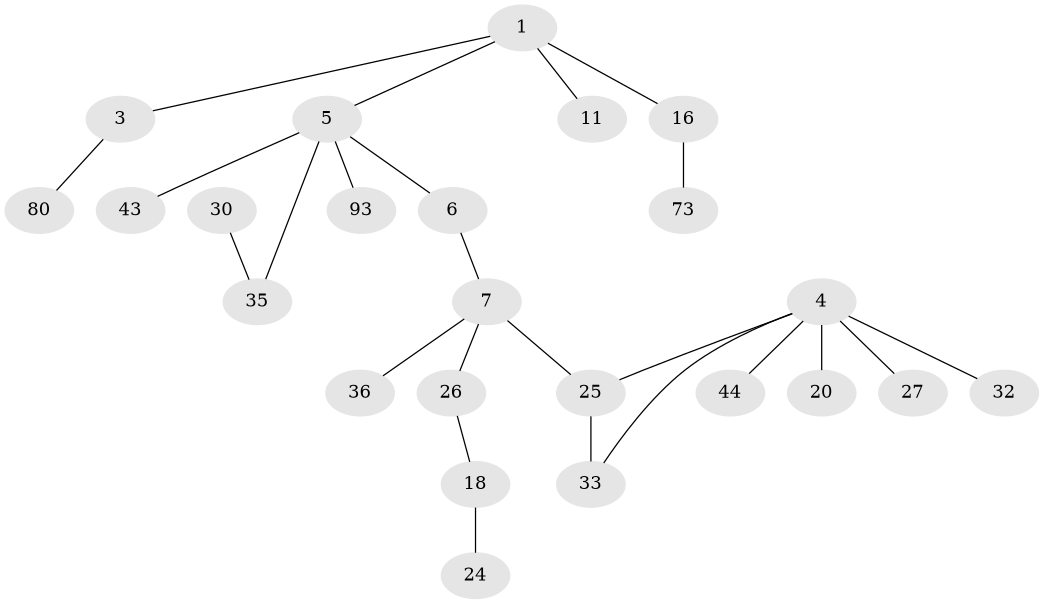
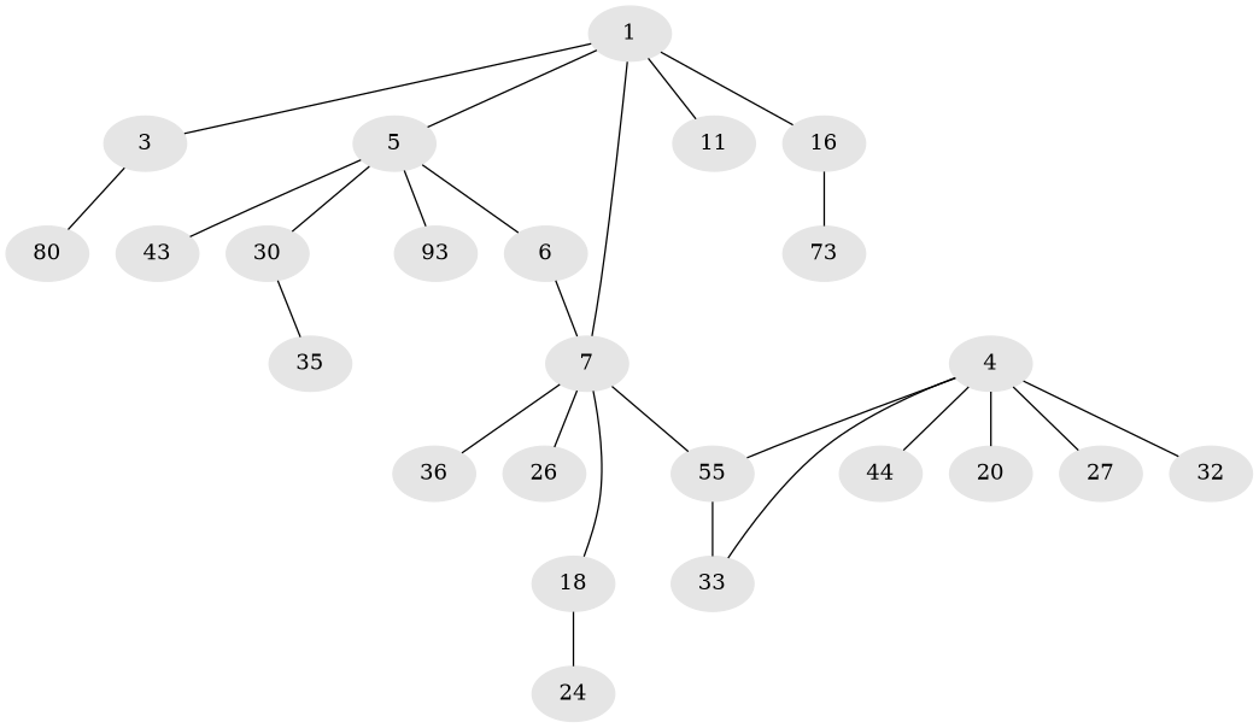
  graph {
    node [color=gray90 style=filled]
    1 [super="+2"]
    3 [super="+21+14"]
    5 [super="+22"]
    7 [super="+19"]
    11 [super="+38"]
    16
    n7 [label=80]
    4 [super="+8+34+12"]
    20 [super="+31"]
-   25 [super="+37"]
+   25 [super="+37" label=55]
    27 [super="+45"]
    32
    33 [super="+52"]
    n14 [label=44]
    6
    n16 [label=93 super="+46"]
    30 [super="+49"]
    43
    18
    26 [super="+28+44"]
    36
    n22 [label=73]
    35
    24
    1 -- 3
    1 -- 5
+   1 -- 7
    1 -- 11
    1 -- 16
    3 -- n7
    5 -- 6
    5 -- n16
-   5 -- 35
+   5 -- 30
    5 -- 43
    7 -- 25
-   26 -- 18
+   7 -- 18
    7 -- 26
    7 -- 36
    16 -- n22
    4 -- 20 [weight=2]
    4 -- 25
    4 -- 27
    4 -- 32
    4 -- 33
    4 -- n14
    25 -- 33 [weight=2]
    6 -- 7
    30 -- 35
    18 -- 24
  }
